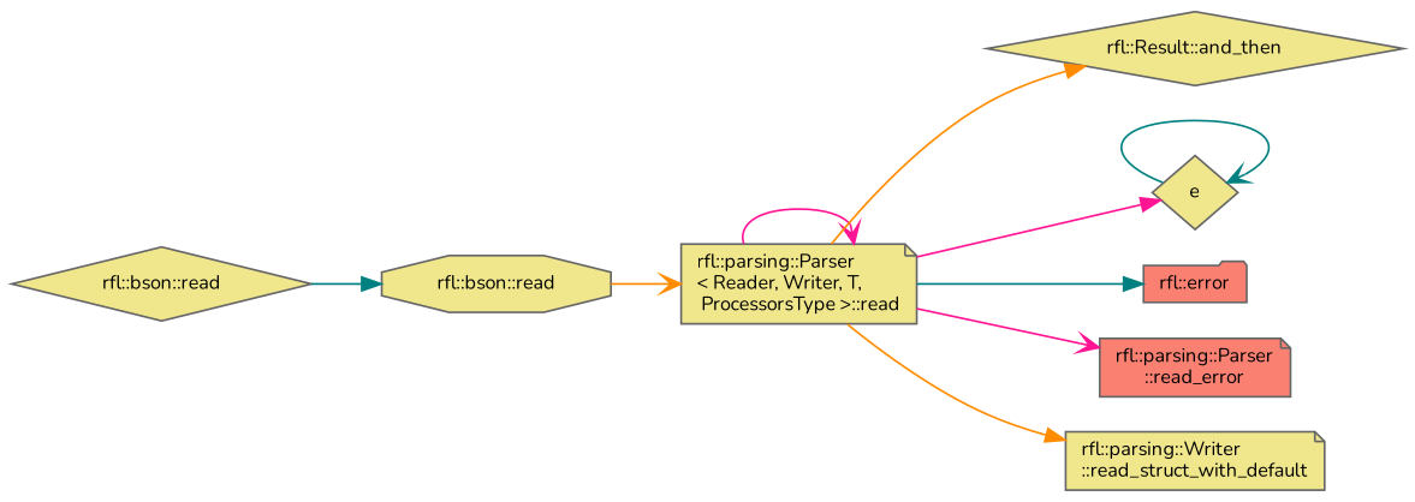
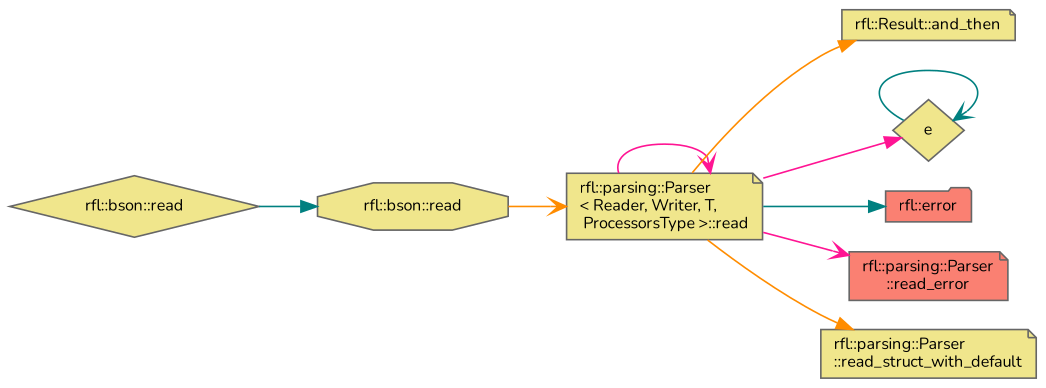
  digraph {
    fontname=Nunito
    rankdir=LR
    node [color=grey40 fillcolor=khaki fontname=Nunito fontsize=10 shape=diamond style=filled]
    edge [arrowhead=normal color=teal fontname=Nunito fontsize=10 labelfontname=Helvetica labelfontsize=10 style=solid]
    n1 [color=gray40 fontcolor=black height=0.2 label="rfl::bson::read" width=0.4]
    n2 [height=0.2 label="rfl::bson::read" shape=octagon width=0.4]
    n3 [height=0.2 label="rfl::parsing::Parser\l\< Reader, Writer, T,\l ProcessorsType \>::read" shape=note width=0.4]
-   n4 [height=0.2 label="rfl::Result::and_then" width=0.4]
+   n4 [height=0.2 label="rfl::Result::and_then" shape=note width=0.4]
    n5 [height=0.2 label=e width=0.4]
    n6 [fillcolor=salmon height=0.2 label="rfl::error" shape=folder width=0.4]
    n7 [fillcolor=salmon height=0.2 label="rfl::parsing::Parser\l::read_error" shape=note width=0.4]
-   n8 [height=0.2 label="rfl::parsing::Writer\l::read_struct_with_default" shape=note width=0.4]
+   n8 [height=0.2 label="rfl::parsing::Parser\l::read_struct_with_default" shape=note width=0.4]
    n1 -> n2
    n2 -> n3 [arrowhead=vee color=darkorange]
    n3 -> n3 [arrowhead=vee color=deeppink]
    n3 -> n4 [color=darkorange]
    n3 -> n5 [color=deeppink]
    n3 -> n6
    n3 -> n7 [arrowhead=vee color=deeppink]
    n3 -> n8 [color=darkorange]
    n5 -> n5 [arrowhead=vee]
  }
